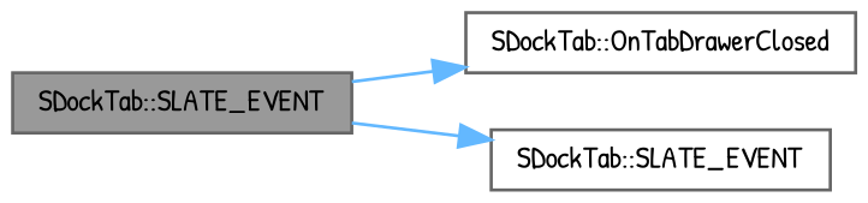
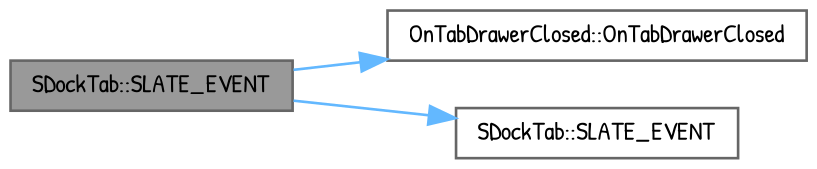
  digraph {
    rankdir=LR
    fontname="Patrick Hand"
    node [color=grey40 fillcolor=white fontname="Patrick Hand" fontsize=10 shape=box style=filled]
    edge [color=steelblue1 fontname="Patrick Hand" fontsize=10 labelfontname=Helvetica labelfontsize=10 style=solid]
    n1 [color=gray40 fillcolor=grey60 fontcolor=black height=0.2 label="SDockTab::SLATE_EVENT" width=0.4]
-   n2 [height=0.2 label="SDockTab::OnTabDrawerClosed" width=0.4]
+   n2 [height=0.2 label="OnTabDrawerClosed::OnTabDrawerClosed" width=0.4]
    n3 [height=0.2 label="SDockTab::SLATE_EVENT" width=0.4]
    n1 -> n2
    n1 -> n3
  }
